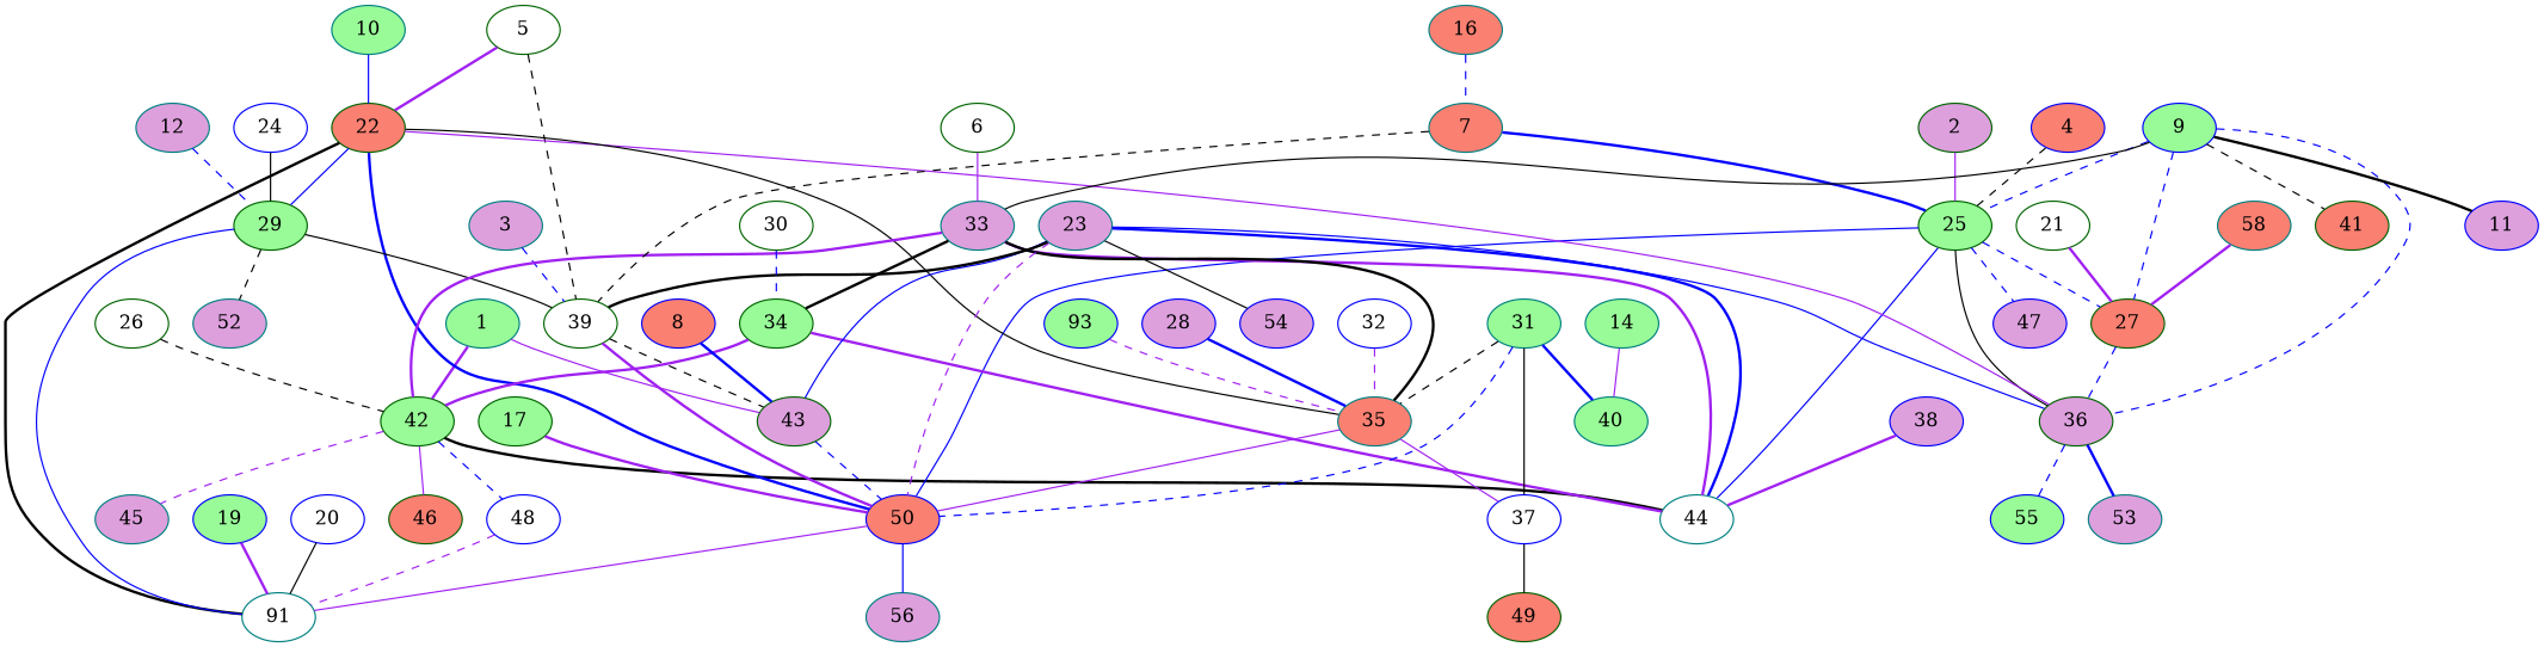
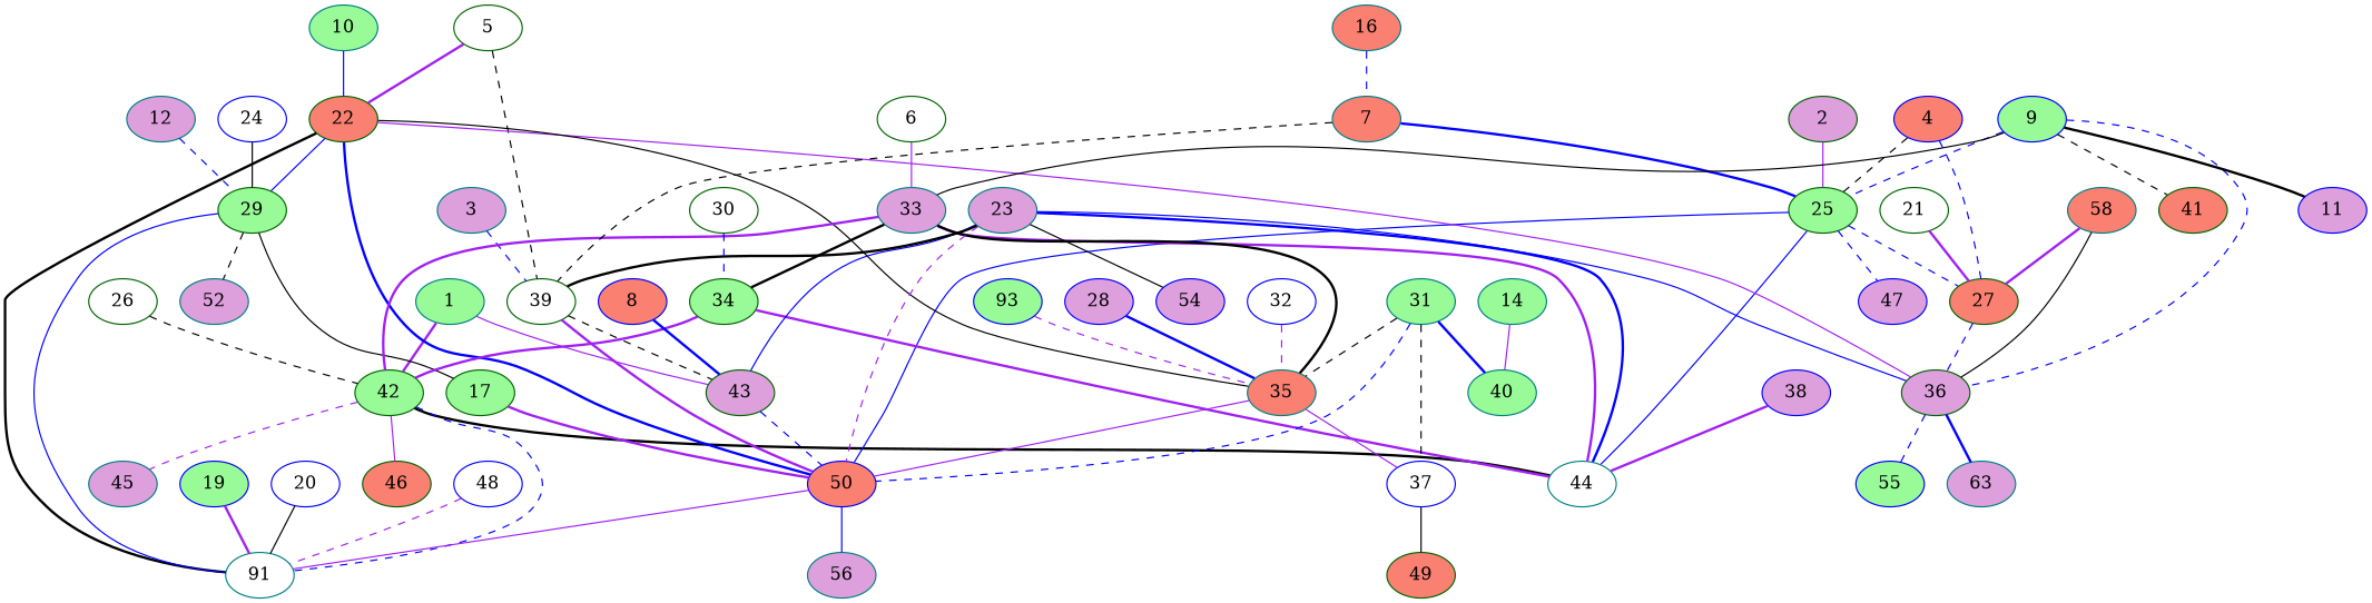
  graph {
    node [color=teal fillcolor=plum style=filled]
    edge [color=blue style=dashed weight=1.0]
    1 [fillcolor=palegreen]
    43 [color=darkgreen]
    42 [color=darkgreen fillcolor=palegreen]
    50 [color=blue fillcolor=salmon]
    2 [color=darkgreen]
    25 [color=darkgreen fillcolor=palegreen]
    27 [color=darkgreen fillcolor=salmon]
    36 [color=darkgreen]
    44 [fillcolor=white]
    47 [color=blue]
    39 [color=darkgreen fillcolor=white]
    3
    4 [color=blue fillcolor=salmon]
    5 [color=darkgreen fillcolor=white]
    22 [color=darkgreen fillcolor=salmon]
    29 [color=darkgreen fillcolor=palegreen]
    35 [fillcolor=salmon]
    n18 [fillcolor=white label=91]
    6 [color=darkgreen fillcolor=white]
    33
    34 [color=darkgreen fillcolor=palegreen]
    7 [fillcolor=salmon]
    8 [color=blue fillcolor=salmon]
    9 [color=blue fillcolor=palegreen]
    11 [color=blue]
    41 [color=darkgreen fillcolor=salmon]
-   53
+   53 [label=63]
    55 [color=blue fillcolor=palegreen]
    10 [fillcolor=palegreen]
    12
    52
    n32 [color=blue fillcolor=palegreen label=93]
    37 [color=blue fillcolor=white]
    14 [fillcolor=palegreen]
    40 [fillcolor=palegreen]
    16 [fillcolor=salmon]
    17 [color=darkgreen fillcolor=palegreen]
    56
    n39 [fillcolor=salmon label=58]
    19 [color=blue fillcolor=palegreen]
    20 [color=blue fillcolor=white]
    21 [color=darkgreen fillcolor=white]
    23
    54 [color=blue]
    45
    46 [color=darkgreen fillcolor=salmon]
    24 [color=blue fillcolor=white]
    26 [color=darkgreen fillcolor=white]
    28 [color=blue]
    30 [color=darkgreen fillcolor=white]
    31 [fillcolor=palegreen]
    49 [color=darkgreen fillcolor=salmon]
    32 [color=blue fillcolor=white]
    38 [color=blue]
    48 [color=blue fillcolor=white]
    1 -- 43 [color=purple style=solid]
    1 -- 42 [color=purple style=bold]
    43 -- 50
    42 -- 44 [color=black style=bold weight=2.0]
-   42 -- 48
+   42 -- n18
    42 -- 45 [color=purple]
    42 -- 46 [color=purple style=solid]
    50 -- n18 [color=purple style=solid]
    50 -- 56 [style=solid]
    2 -- 25 [color=purple style=solid]
    25 -- 50 [style=solid]
    25 -- 27 [weight=2.0]
-   25 -- 36 [color=black style=solid weight=2.0]
+   n39 -- 36 [color=black style=solid weight=2.0]
    25 -- 44 [style=solid]
    25 -- 47
    27 -- 36
    36 -- 53 [style=bold]
    36 -- 55
    39 -- 43 [color=black]
    39 -- 50 [color=purple style=bold]
    3 -- 39
    4 -- 25 [color=black]
    5 -- 39 [color=black]
    5 -- 22 [color=purple style=bold]
    22 -- 50 [style=bold]
    22 -- 36 [color=purple style=solid]
    22 -- 29 [style=solid weight=2.0]
    22 -- 35 [color=black style=solid]
    22 -- n18 [color=black style=bold]
-   29 -- 39 [color=black style=solid]
+   29 -- 17 [color=black style=solid]
    29 -- n18 [style=solid weight=2.0]
    29 -- 52 [color=black]
    35 -- 50 [color=purple style=solid]
    35 -- 37 [color=purple style=solid]
    6 -- 33 [color=purple style=solid]
    33 -- 42 [color=purple style=bold weight=3.0]
    33 -- 44 [color=purple style=bold weight=2.0]
    33 -- 35 [color=black style=bold]
    33 -- 34 [color=black style=bold]
    34 -- 42 [color=purple style=bold weight=2.0]
    34 -- 44 [color=purple style=bold]
    7 -- 25 [style=bold]
    7 -- 39 [color=black]
    8 -- 43 [style=bold]
    9 -- 25 [weight=2.0]
-   9 -- 27
+   4 -- 27
    9 -- 36
    9 -- 33 [color=black style=solid]
    9 -- 11 [color=black style=bold]
    9 -- 41 [color=black]
    10 -- 22 [style=solid]
    12 -- 29
    n32 -- 35 [color=purple]
    37 -- 49 [color=black style=solid]
    14 -- 40 [color=purple style=solid]
    16 -- 7
    17 -- 50 [color=purple style=bold]
    n39 -- 27 [color=purple style=bold]
    19 -- n18 [color=purple style=bold]
    20 -- n18 [color=black style=solid]
    21 -- 27 [color=purple style=bold]
    23 -- 43 [style=solid weight=2.0]
    23 -- 50 [color=purple weight=2.0]
    23 -- 36 [style=solid]
    23 -- 44 [style=bold]
    23 -- 39 [color=black style=bold weight=2.0]
    23 -- 54 [color=black style=solid]
    24 -- 29 [color=black style=solid]
    26 -- 42 [color=black]
    28 -- 35 [style=bold]
    30 -- 34
    31 -- 50 [weight=2.0]
    31 -- 35 [color=black weight=2.0]
-   31 -- 37 [color=black style=solid weight=2.0]
+   31 -- 37 [color=black weight=2.0]
    31 -- 40 [style=bold]
    32 -- 35 [color=purple]
    38 -- 44 [color=purple style=bold]
    48 -- n18 [color=purple]
  }
